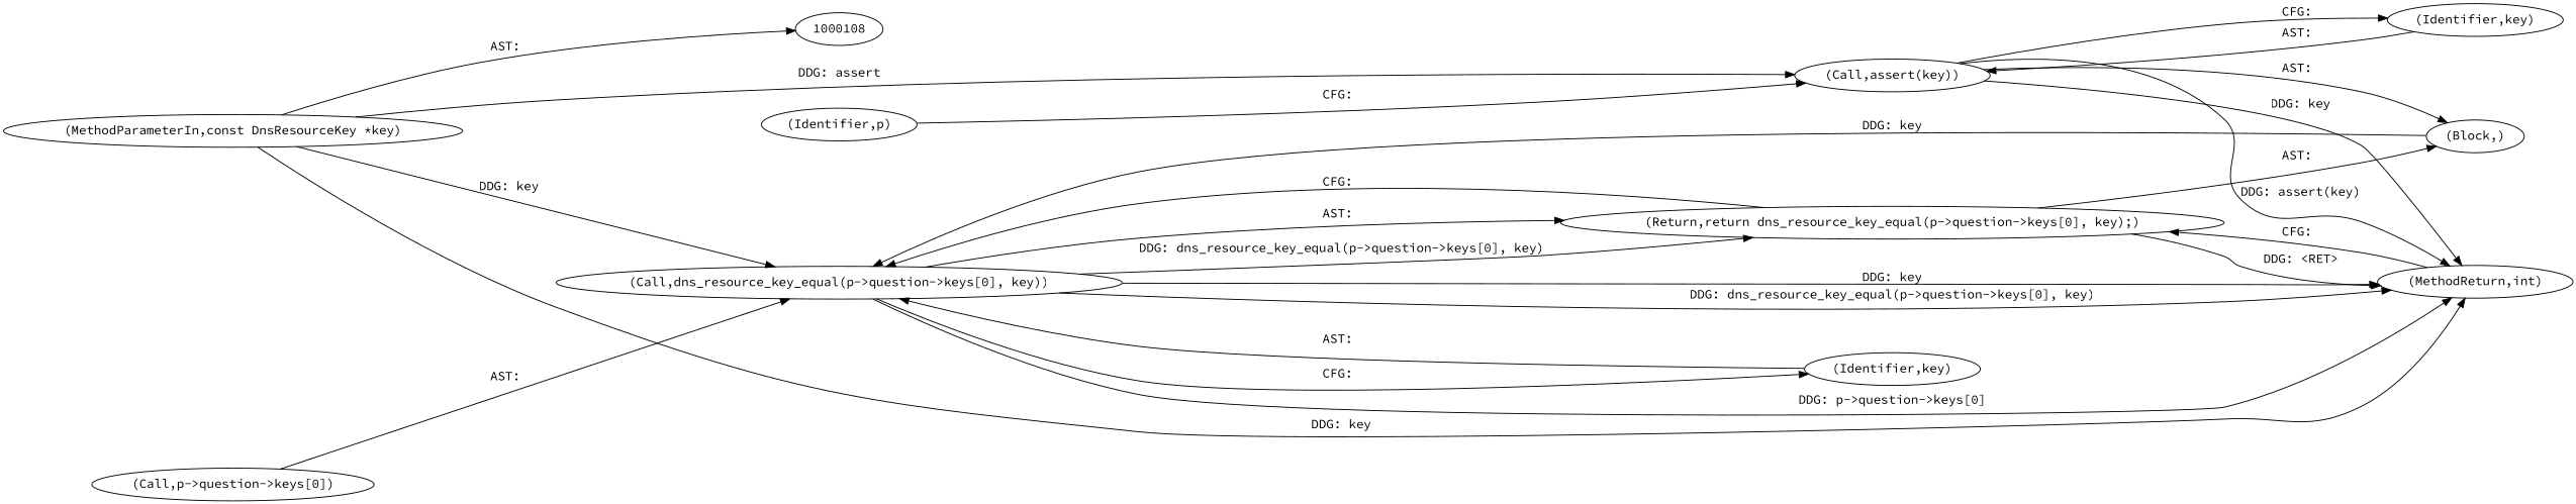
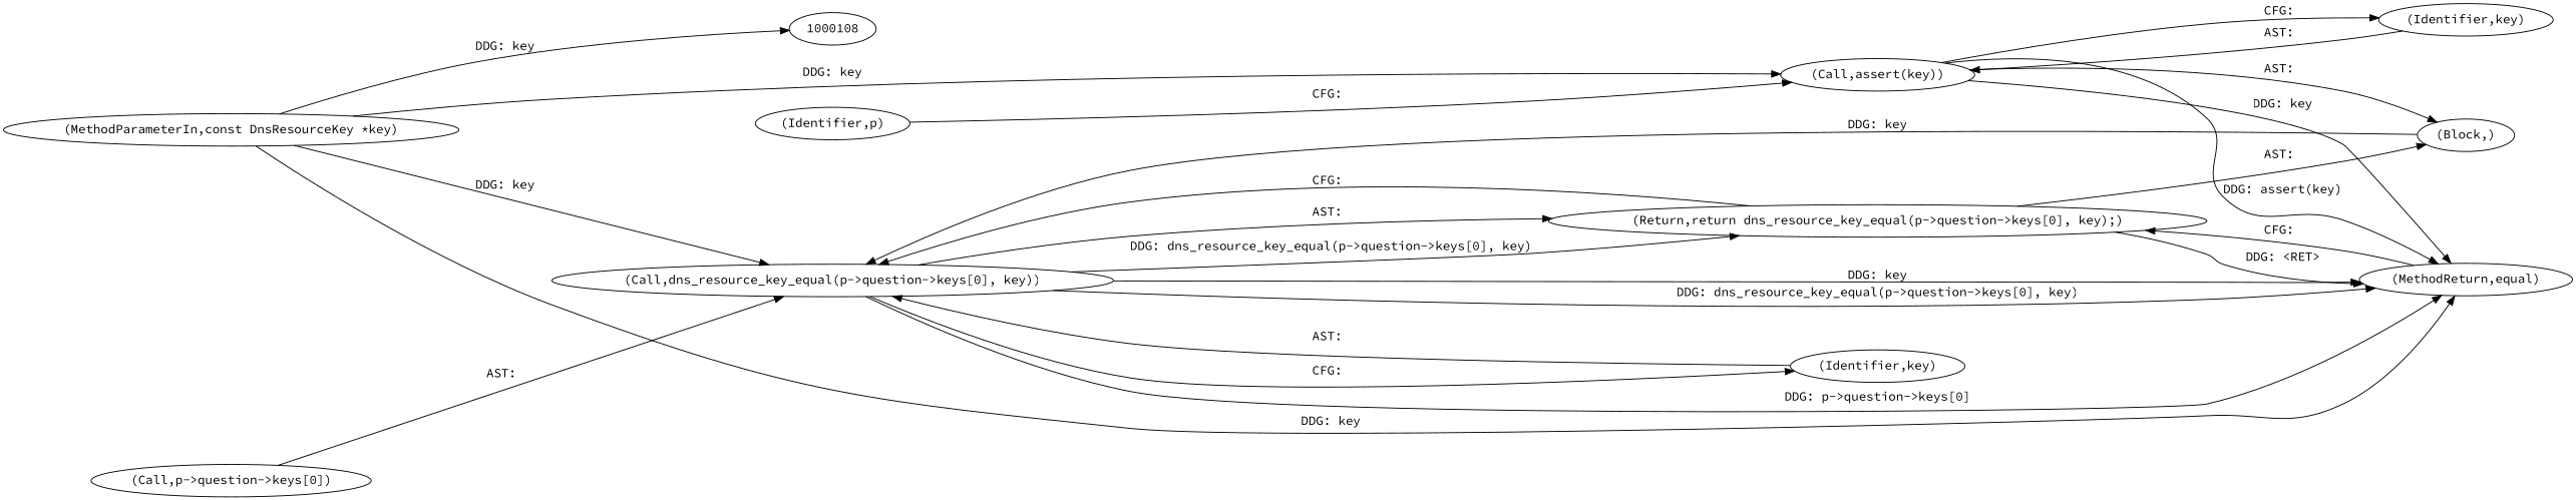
  digraph {
    fontname="Source Code Pro"
    rankdir=LR
    node [fontname="Source Code Pro"]
    edge [fontname="Source Code Pro"]
    n1 [label="(Call,dns_resource_key_equal(p->question->keys[0], key))"]
    n2 [label="(Return,return dns_resource_key_equal(p->question->keys[0], key);)"]
-   n3 [label="(MethodReturn,int)"]
+   n3 [label="(MethodReturn,equal)"]
    n4 [label="(Identifier,key)"]
    n5 [label="(Block,)"]
    n6 [label="(Call,assert(key))"]
    n7 [label="(Identifier,key)"]
    n8 [label="(MethodParameterIn,const DnsResourceKey *key)"]
    n9 [label=1000108]
    n10 [label="(Call,p->question->keys[0])"]
    n11 [label="(Identifier,p)"]
    n1 -> n2 [label="AST: "]
    n1 -> n2 [label="DDG: dns_resource_key_equal(p->question->keys[0], key)"]
    n1 -> n3 [label="DDG: key"]
    n1 -> n3 [label="DDG: dns_resource_key_equal(p->question->keys[0], key)"]
    n1 -> n3 [label="DDG: p->question->keys[0]"]
    n1 -> n4 [label="CFG: "]
    n2 -> n1 [label="CFG: "]
    n2 -> n3 [label="DDG: <RET>"]
    n2 -> n5 [label="AST: "]
    n3 -> n2 [label="CFG: "]
    n4 -> n1 [label="AST: "]
    n5 -> n1 [label="DDG: key"]
    n6 -> n3 [label="DDG: key"]
    n6 -> n3 [label="DDG: assert(key)"]
    n6 -> n5 [label="AST: "]
    n6 -> n7 [label="CFG: "]
    n7 -> n6 [label="AST: "]
    n8 -> n1 [label="DDG: key"]
    n8 -> n3 [label="DDG: key"]
-   n8 -> n6 [label="DDG: assert"]
-   n8 -> n9 [label="AST: "]
+   n8 -> n6 [label="DDG: key"]
+   n8 -> n9 [label="DDG: key"]
    n10 -> n1 [label="AST: "]
    n11 -> n6 [label="CFG: "]
  }
